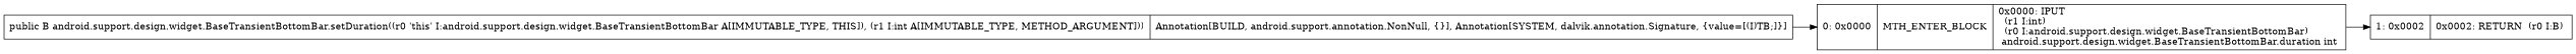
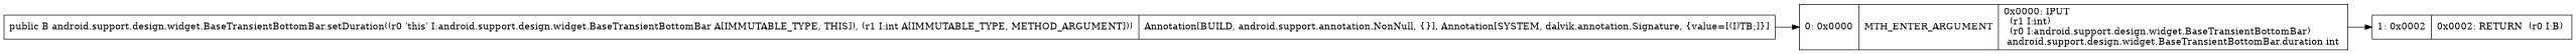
  digraph {
    rankdir=LR
    node [shape=record]
-   n1 [label="{0\:\ 0x0000|MTH_ENTER_BLOCK\l|0x0000: IPUT  \l  (r1 I:int)\l  (r0 I:android.support.design.widget.BaseTransientBottomBar)\l android.support.design.widget.BaseTransientBottomBar.duration int \l}"]
+   n1 [label="{0\:\ 0x0000|MTH_ENTER_ARGUMENT\l|0x0000: IPUT  \l  (r1 I:int)\l  (r0 I:android.support.design.widget.BaseTransientBottomBar)\l android.support.design.widget.BaseTransientBottomBar.duration int \l}"]
    n2 [label="{1\:\ 0x0002|0x0002: RETURN  (r0 I:B) \l}"]
    n3 [label="{public B android.support.design.widget.BaseTransientBottomBar.setDuration((r0 'this' I:android.support.design.widget.BaseTransientBottomBar A[IMMUTABLE_TYPE, THIS]), (r1 I:int A[IMMUTABLE_TYPE, METHOD_ARGUMENT]))  | Annotation[BUILD, android.support.annotation.NonNull, \{\}], Annotation[SYSTEM, dalvik.annotation.Signature, \{value=[(I)TB;]\}]\l}"]
    n1 -> n2
    n3 -> n1
  }
